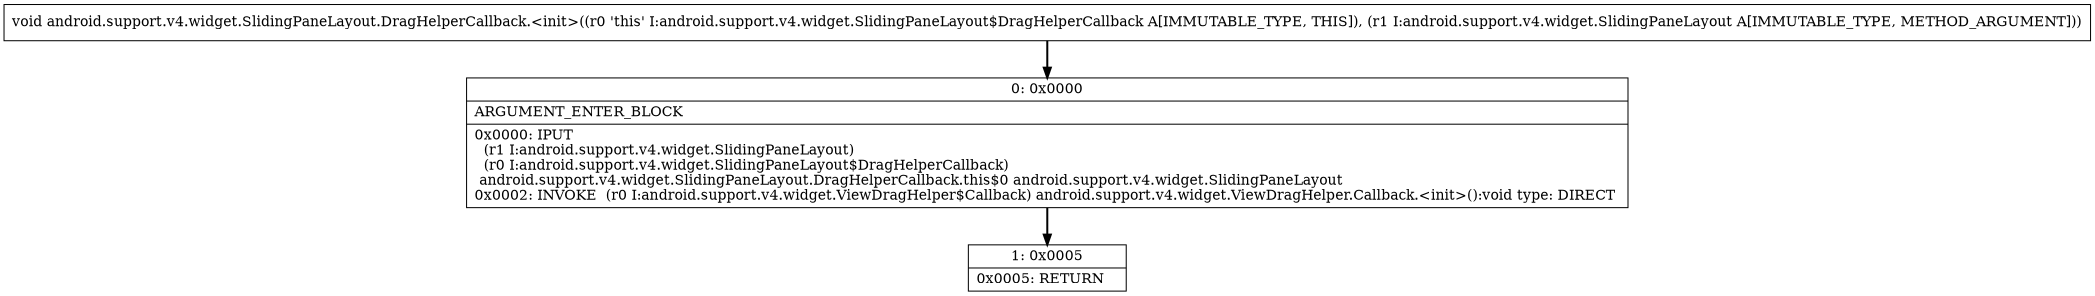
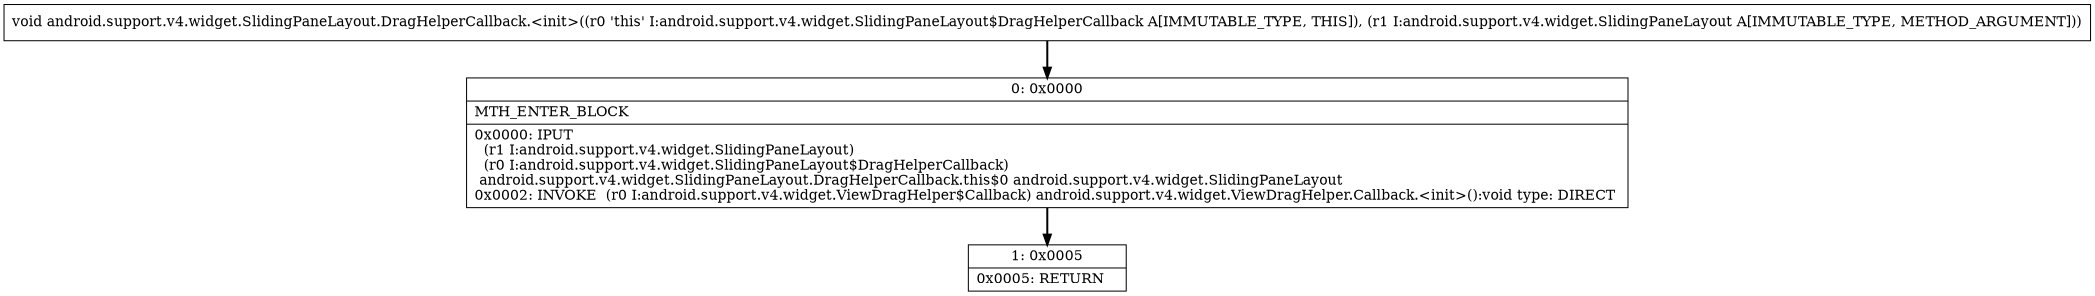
  digraph {
    node [shape=record]
    edge [style=bold]
-   n1 [label="{0\:\ 0x0000|ARGUMENT_ENTER_BLOCK\l|0x0000: IPUT  \l  (r1 I:android.support.v4.widget.SlidingPaneLayout)\l  (r0 I:android.support.v4.widget.SlidingPaneLayout$DragHelperCallback)\l android.support.v4.widget.SlidingPaneLayout.DragHelperCallback.this$0 android.support.v4.widget.SlidingPaneLayout \l0x0002: INVOKE  (r0 I:android.support.v4.widget.ViewDragHelper$Callback) android.support.v4.widget.ViewDragHelper.Callback.\<init\>():void type: DIRECT \l}"]
+   n1 [label="{0\:\ 0x0000|MTH_ENTER_BLOCK\l|0x0000: IPUT  \l  (r1 I:android.support.v4.widget.SlidingPaneLayout)\l  (r0 I:android.support.v4.widget.SlidingPaneLayout$DragHelperCallback)\l android.support.v4.widget.SlidingPaneLayout.DragHelperCallback.this$0 android.support.v4.widget.SlidingPaneLayout \l0x0002: INVOKE  (r0 I:android.support.v4.widget.ViewDragHelper$Callback) android.support.v4.widget.ViewDragHelper.Callback.\<init\>():void type: DIRECT \l}"]
    n2 [label="{1\:\ 0x0005|0x0005: RETURN   \l}"]
    n3 [label="{void android.support.v4.widget.SlidingPaneLayout.DragHelperCallback.\<init\>((r0 'this' I:android.support.v4.widget.SlidingPaneLayout$DragHelperCallback A[IMMUTABLE_TYPE, THIS]), (r1 I:android.support.v4.widget.SlidingPaneLayout A[IMMUTABLE_TYPE, METHOD_ARGUMENT])) }"]
    n1 -> n2
    n3 -> n1
  }
